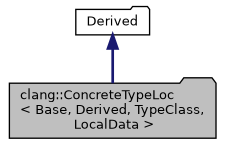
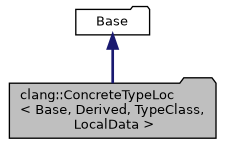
  digraph {
    node [color=black fontname=Helvetica fontsize=10 shape=folder]
    n1 [fillcolor=grey75 fontcolor=black height=0.2 label="clang::ConcreteTypeLoc\l\< Base, Derived, TypeClass,\l LocalData \>" style=filled width=0.4]
-   n2 [height=0.2 label=Derived width=0.4]
+   n2 [height=0.2 label=Base width=0.4]
    n2 -> n1 [color=midnightblue dir=back fontname=Helvetica fontsize=10 labelfontname=Helvetica labelfontsize=10 style=bold]
  }
